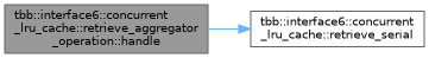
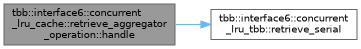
  digraph {
    rankdir=LR
    node [fontname=Helvetica fontsize=10 shape=box style=filled]
    n1 [color=gray40 fillcolor=grey60 fontcolor=black height=0.2 label="tbb::interface6::concurrent\l_lru_cache::retrieve_aggregator\l_operation::handle" width=0.4]
-   n2 [color=grey40 fillcolor=white height=0.2 label="tbb::interface6::concurrent\l_lru_cache::retrieve_serial" width=0.4]
+   n2 [color=grey40 fillcolor=white height=0.2 label="tbb::interface6::concurrent\l_lru_tbb::retrieve_serial" width=0.4]
    n1 -> n2 [color=steelblue1 fontname=Helvetica fontsize=10 labelfontname=Helvetica labelfontsize=10 style=solid]
  }
